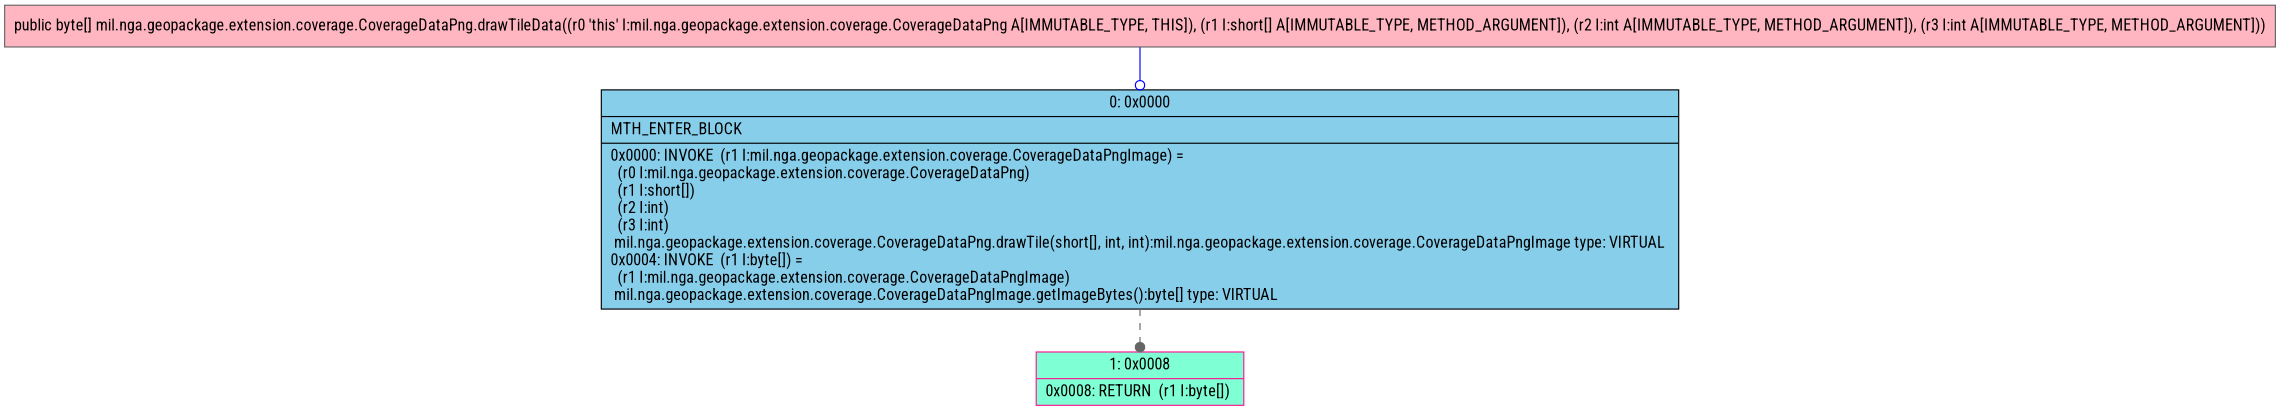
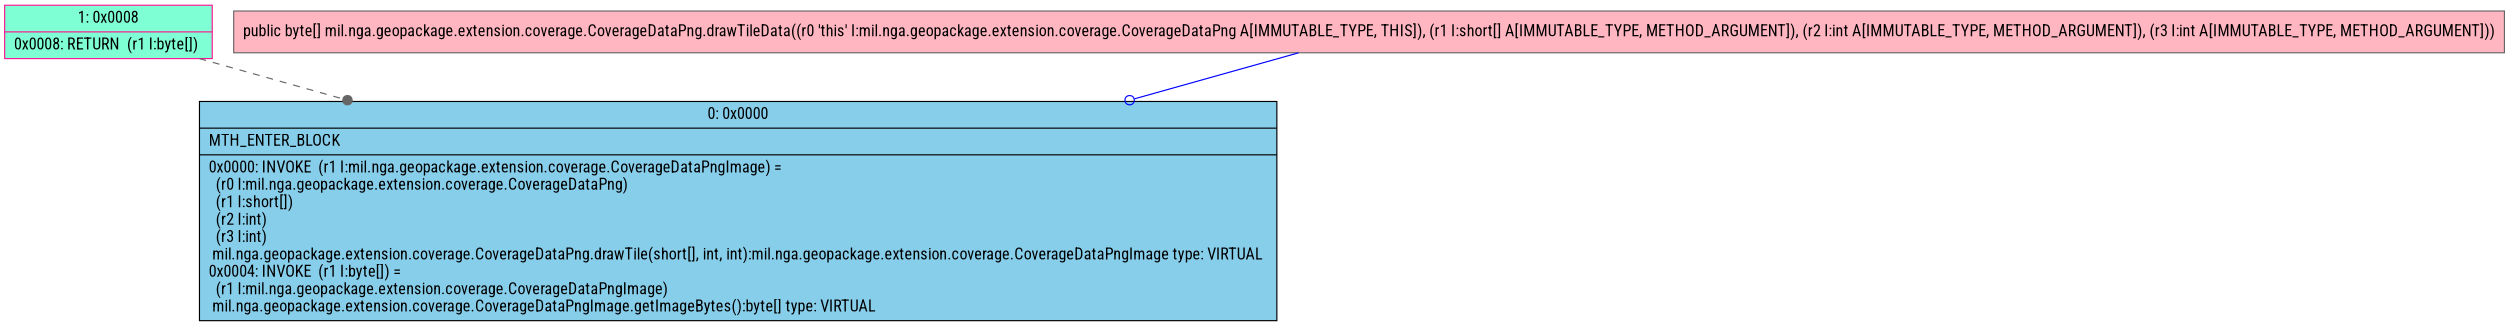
  digraph {
    fontname="Roboto Condensed"
    node [shape=record style=filled fontname="Roboto Condensed"]
    edge [fontname="Roboto Condensed"]
    n1 [label="{0\:\ 0x0000|MTH_ENTER_BLOCK\l|0x0000: INVOKE  (r1 I:mil.nga.geopackage.extension.coverage.CoverageDataPngImage) = \l  (r0 I:mil.nga.geopackage.extension.coverage.CoverageDataPng)\l  (r1 I:short[])\l  (r2 I:int)\l  (r3 I:int)\l mil.nga.geopackage.extension.coverage.CoverageDataPng.drawTile(short[], int, int):mil.nga.geopackage.extension.coverage.CoverageDataPngImage type: VIRTUAL \l0x0004: INVOKE  (r1 I:byte[]) = \l  (r1 I:mil.nga.geopackage.extension.coverage.CoverageDataPngImage)\l mil.nga.geopackage.extension.coverage.CoverageDataPngImage.getImageBytes():byte[] type: VIRTUAL \l}" fillcolor=skyblue color=black]
    n2 [label="{1\:\ 0x0008|0x0008: RETURN  (r1 I:byte[]) \l}" fillcolor=aquamarine color=deeppink]
    n3 [label="{public byte[] mil.nga.geopackage.extension.coverage.CoverageDataPng.drawTileData((r0 'this' I:mil.nga.geopackage.extension.coverage.CoverageDataPng A[IMMUTABLE_TYPE, THIS]), (r1 I:short[] A[IMMUTABLE_TYPE, METHOD_ARGUMENT]), (r2 I:int A[IMMUTABLE_TYPE, METHOD_ARGUMENT]), (r3 I:int A[IMMUTABLE_TYPE, METHOD_ARGUMENT])) }" fillcolor=lightpink color=gray40]
-   n1 -> n2 [color=gray40 style=dashed arrowhead=dot]
+   n2 -> n1 [color=gray40 style=dashed arrowhead=dot]
    n3 -> n1 [color=blue style=solid arrowhead=odot]
  }
